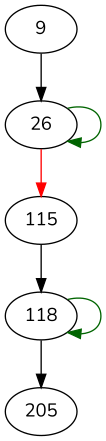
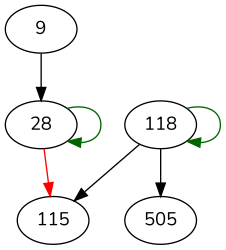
  strict digraph {
    fontname=Nunito
    node [fontname=Nunito]
    edge [fontname=Nunito]
    n1 [entry=true label=9]
-   28 [label=26]
+   28
    115
    118
-   205
+   205 [label=505]
    n1 -> 28
    28 -> 28 [color=darkgreen cond=true]
    28 -> 115 [color=red cond=false]
-   115 -> 118
+   118 -> 115
    118 -> 118 [color=darkgreen cond=true]
    118 -> 205 [color=black cond=false]
  }
